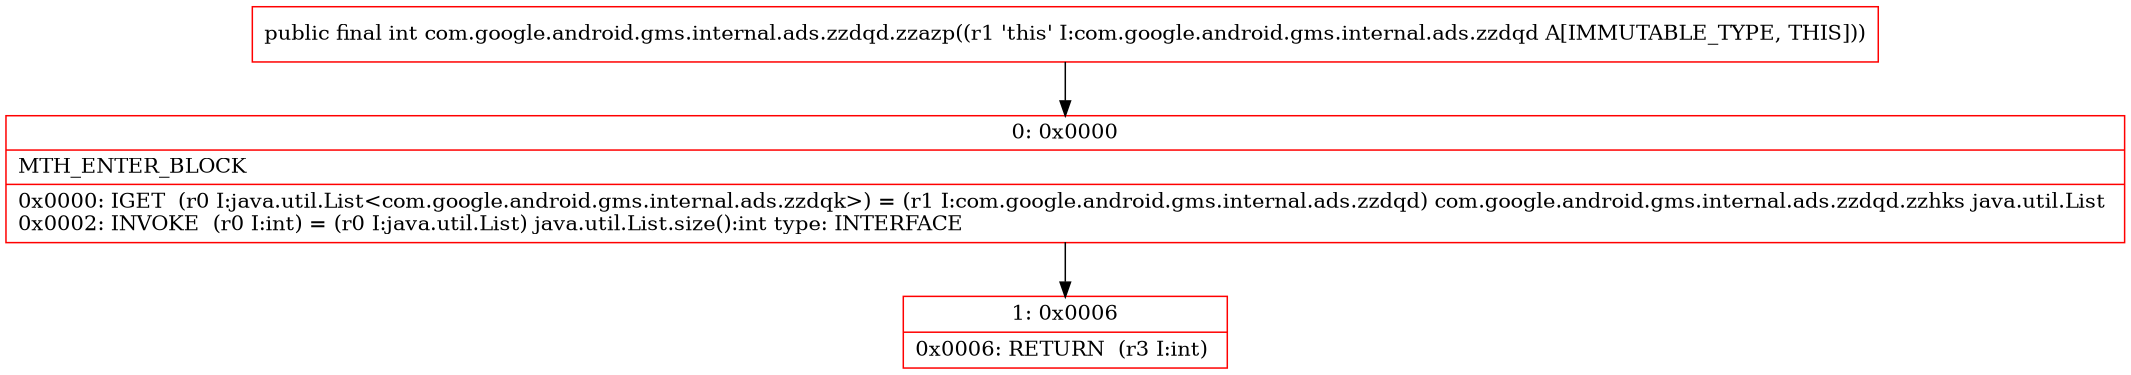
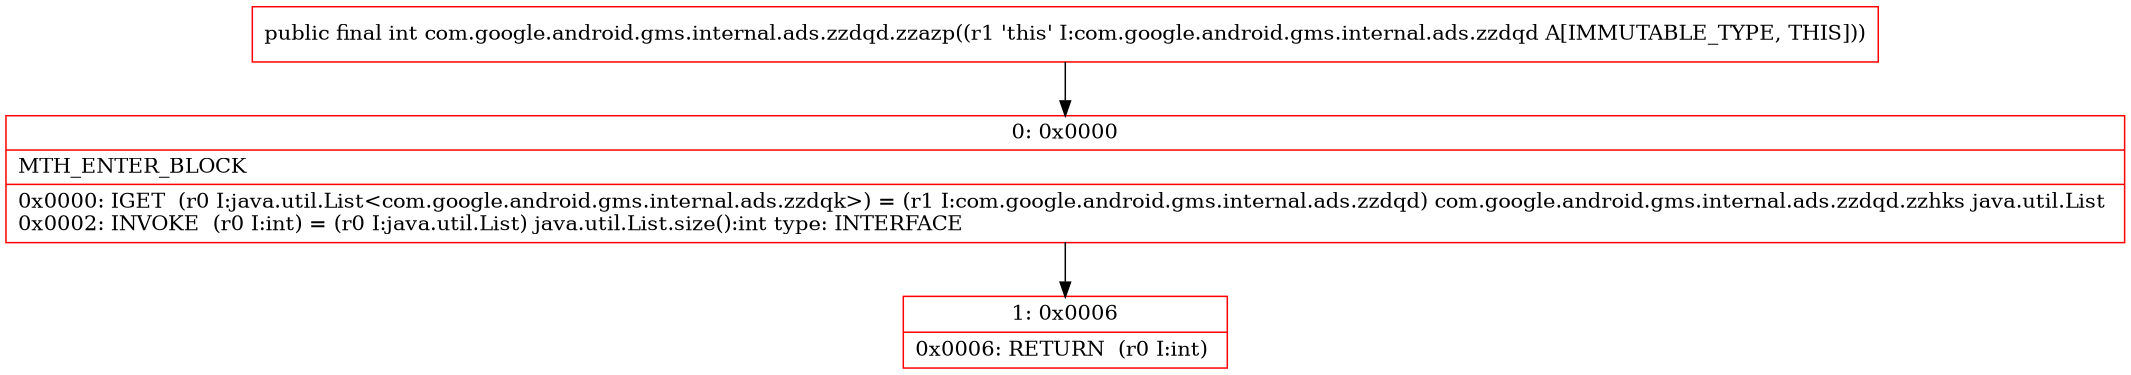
  digraph {
    fontname="DejaVu Serif"
    node [shape=record color=red fontname="DejaVu Serif"]
    edge [fontname="DejaVu Serif"]
    n1 [label="{0\:\ 0x0000|MTH_ENTER_BLOCK\l|0x0000: IGET  (r0 I:java.util.List\<com.google.android.gms.internal.ads.zzdqk\>) = (r1 I:com.google.android.gms.internal.ads.zzdqd) com.google.android.gms.internal.ads.zzdqd.zzhks java.util.List \l0x0002: INVOKE  (r0 I:int) = (r0 I:java.util.List) java.util.List.size():int type: INTERFACE \l}"]
-   n2 [label="{1\:\ 0x0006|0x0006: RETURN  (r3 I:int) \l}"]
+   n2 [label="{1\:\ 0x0006|0x0006: RETURN  (r0 I:int) \l}"]
    n3 [label="{public final int com.google.android.gms.internal.ads.zzdqd.zzazp((r1 'this' I:com.google.android.gms.internal.ads.zzdqd A[IMMUTABLE_TYPE, THIS])) }"]
    n1 -> n2
    n3 -> n1
  }
